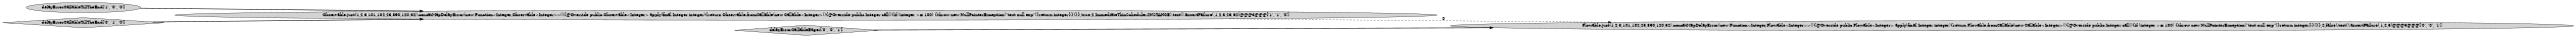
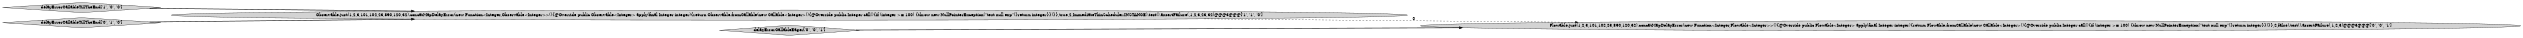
  digraph {
    rankdir=LR
    node [fillcolor=lightgray shape=diamond style=filled]
    edge [style=bold]
-   n1 [label="delayErrorCallableTillTheEnd['1', '0', '0']" shape=ellipse]
+   n1 [label="delayErrorCallableTillTheEnd['1', '0', '0']"]
    n2 [label="Observable.just(1,2,3,101,102,23,890,120,32).concatMapDelayError(new Function<Integer,Observable<Integer>>(){@Override public Observable<Integer> apply(final Integer integer){return Observable.fromCallable(new Callable<Integer>(){@Override public Integer call(){if (integer >= 100) {throw new NullPointerException(\"test null exp\")}return integer}})}},true,2,ImmediateThinScheduler.INSTANCE).test().assertFailure(,1,2,3,23,32)@@@3@@@['1', '1', '0']" shape=ellipse]
    n3 [label="delayErrorCallableTillTheEnd['0', '1', '0']"]
    n4 [label="Flowable.just(1,2,3,101,102,23,890,120,32).concatMapDelayError(new Function<Integer,Flowable<Integer>>(){@Override public Flowable<Integer> apply(final Integer integer){return Flowable.fromCallable(new Callable<Integer>(){@Override public Integer call(){if (integer >= 100) {throw new NullPointerException(\"test null exp\")}return integer}})}},2,false).test().assertFailure(,1,2,3)@@@3@@@['0', '0', '1']" shape=ellipse]
    n5 [label="delayErrorCallableEager['0', '0', '1']"]
    n1 -> n2
    n2 -> n4 [label=0 style=dashed]
    n3 -> n2
    n5 -> n4
  }
